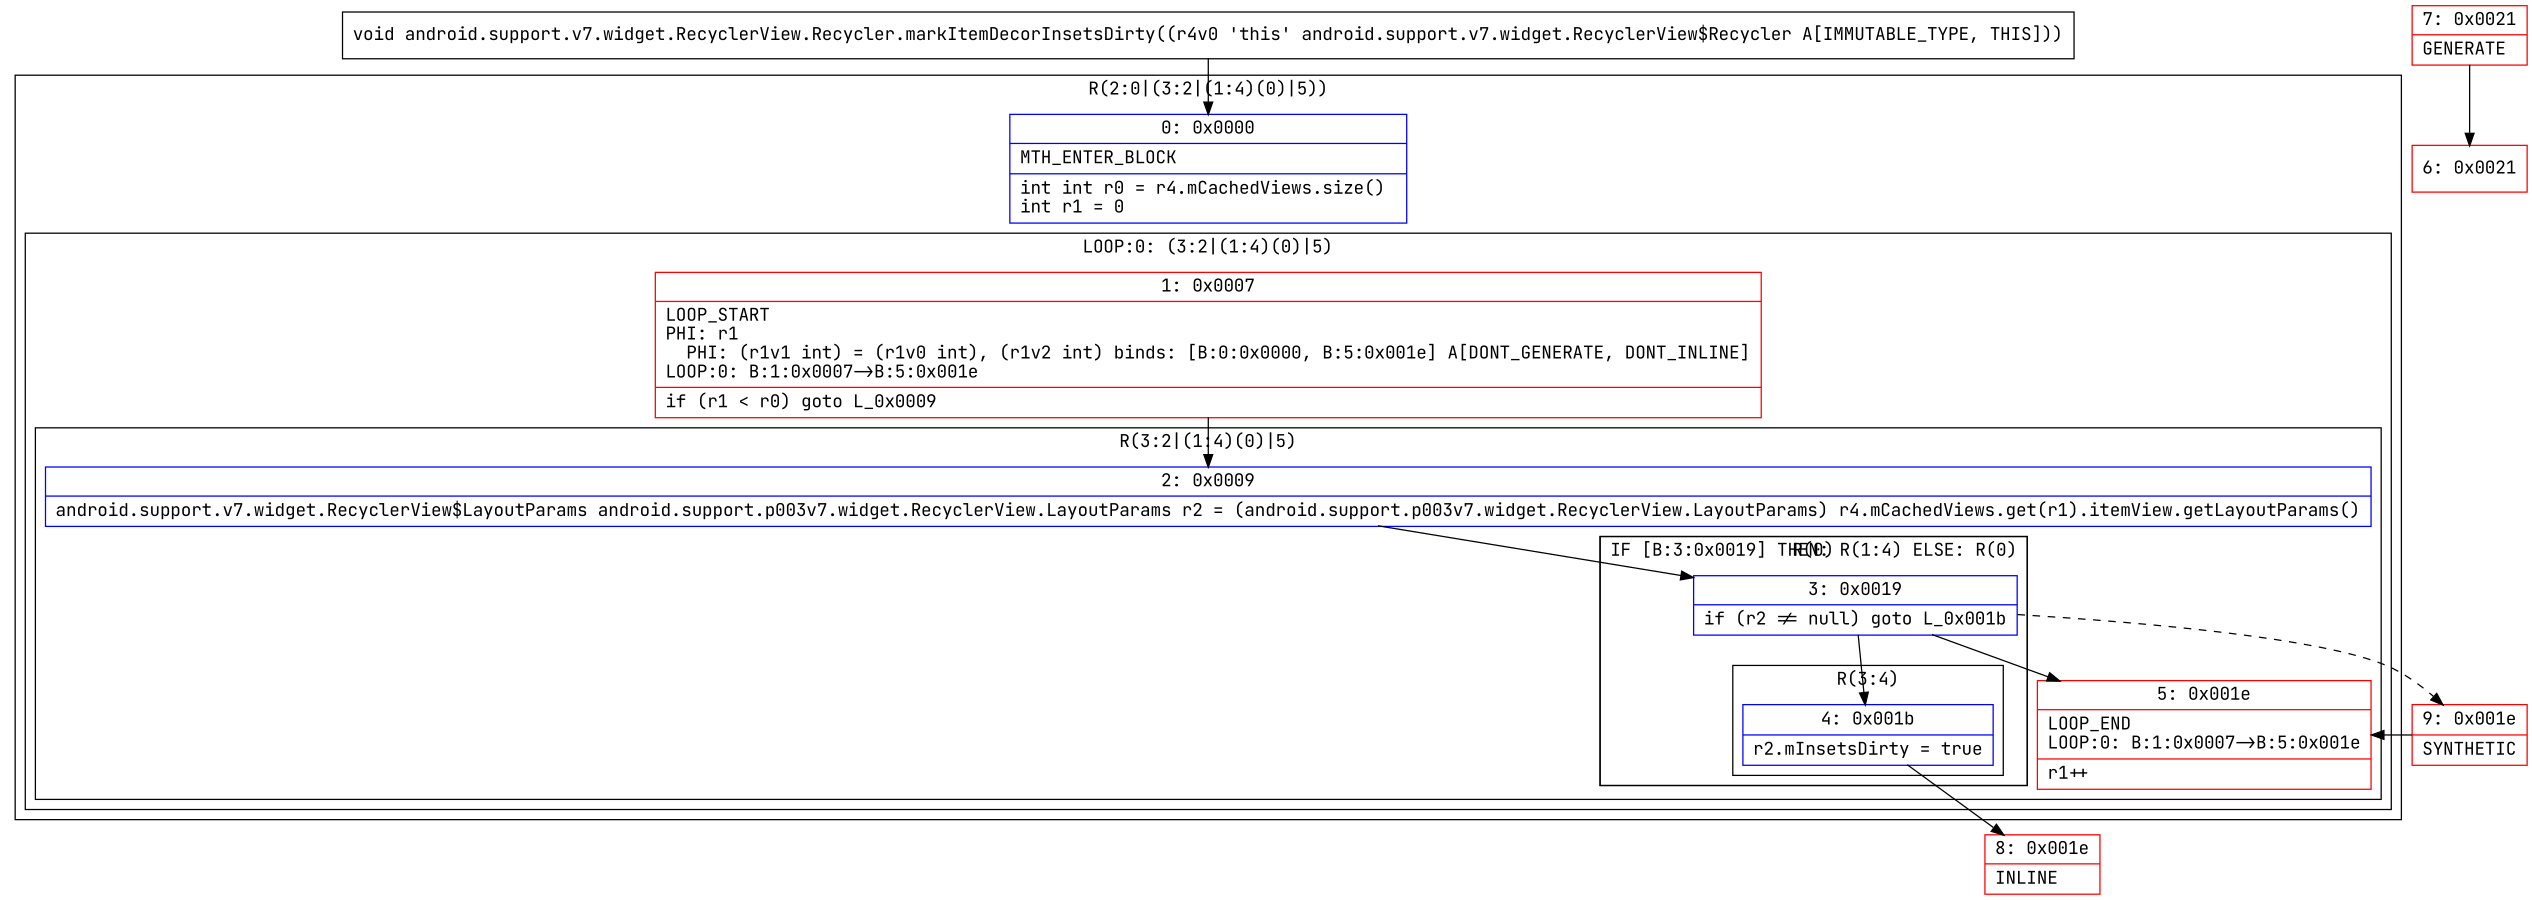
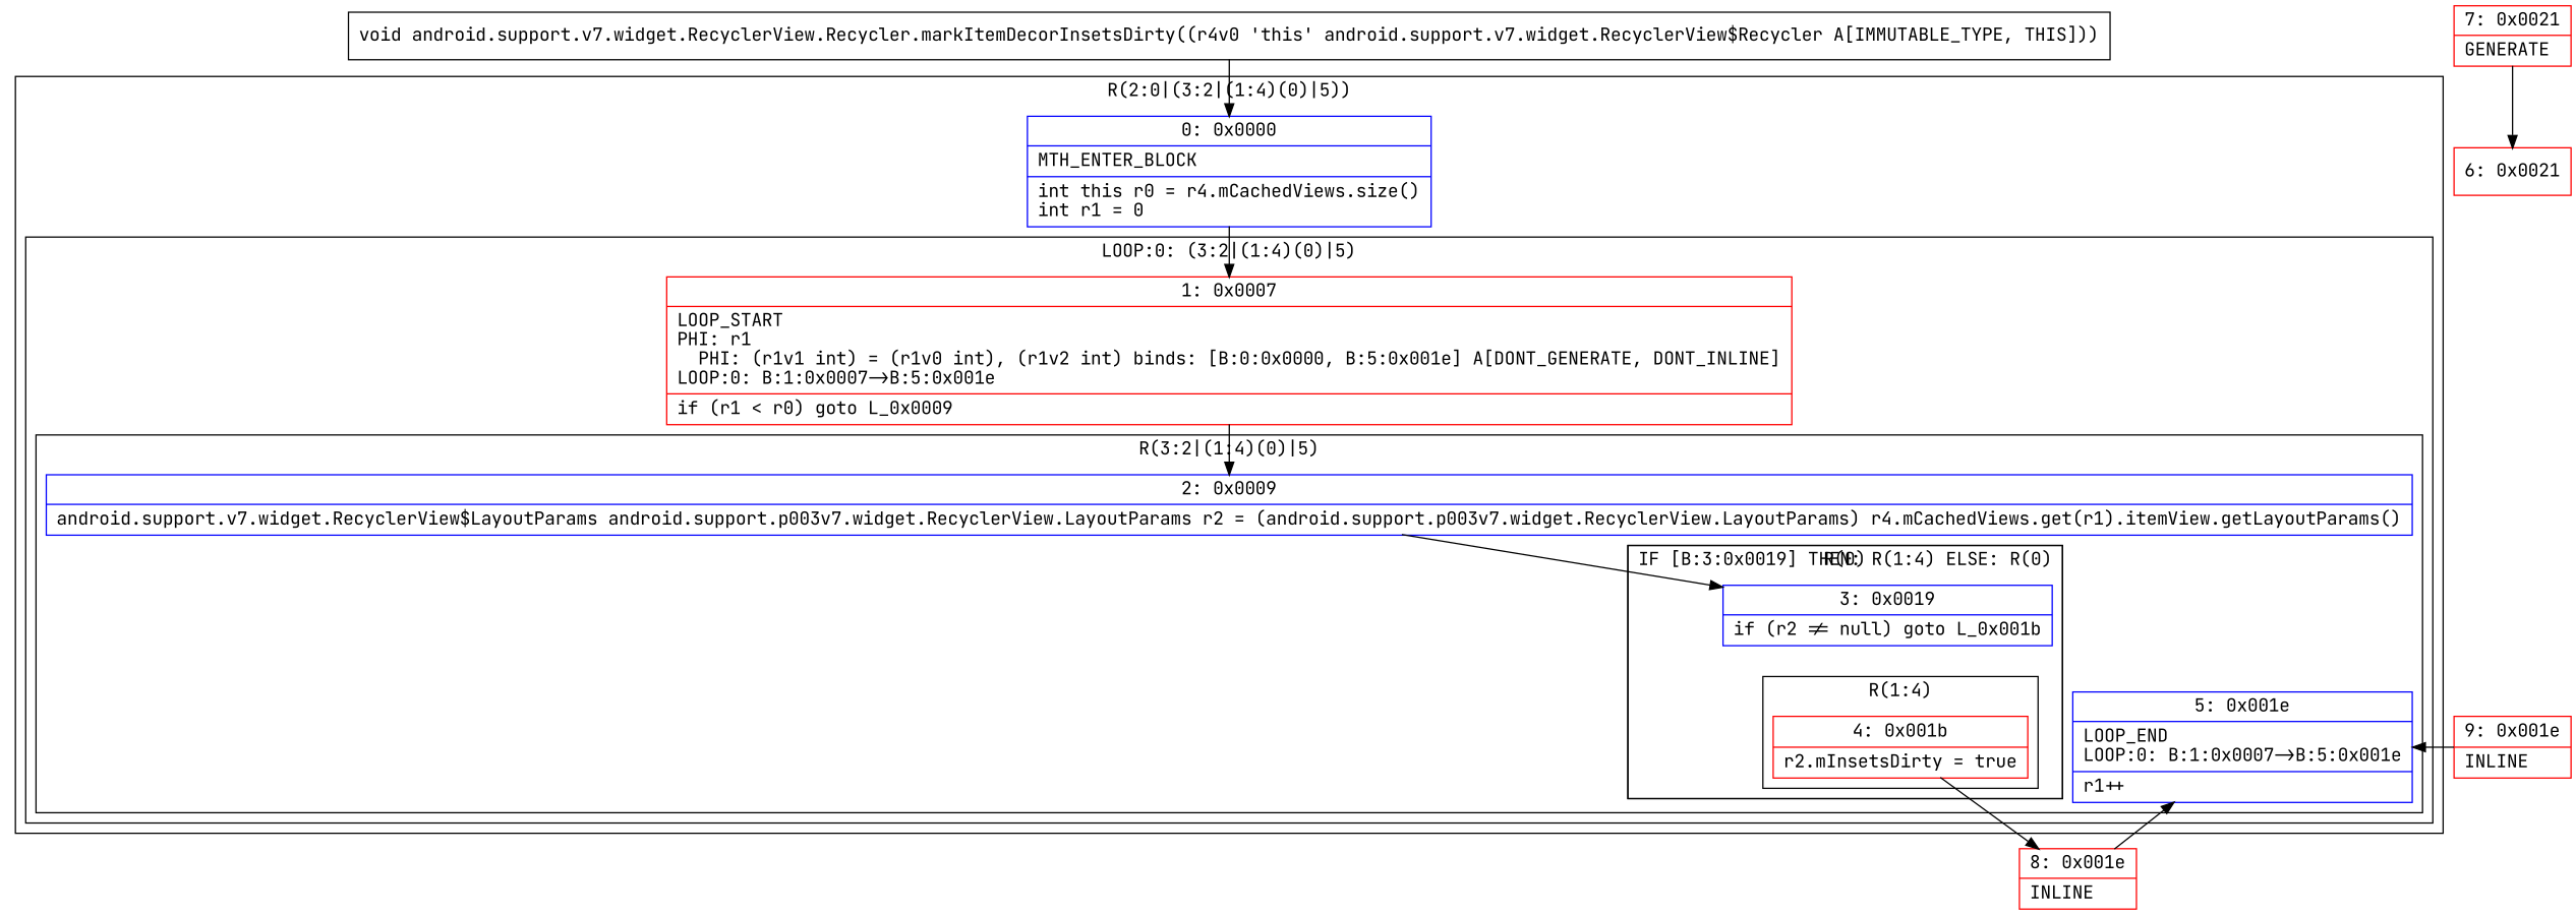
  digraph {
    fontname="JetBrains Mono"
    node [color=blue fontname="JetBrains Mono" shape=record]
    edge [fontname="JetBrains Mono"]
-   n1 [label="{4\:\ 0x001b|r2.mInsetsDirty = true\l}"]
+   n1 [color=red label="{4\:\ 0x001b|r2.mInsetsDirty = true\l}"]
    n2 [label="{3\:\ 0x0019|if (r2 != null) goto L_0x001b\l}"]
    n3 [label="{2\:\ 0x0009|android.support.v7.widget.RecyclerView$LayoutParams android.support.p003v7.widget.RecyclerView.LayoutParams r2 = (android.support.p003v7.widget.RecyclerView.LayoutParams) r4.mCachedViews.get(r1).itemView.getLayoutParams()\l}"]
-   n4 [color=red label="{5\:\ 0x001e|LOOP_END\lLOOP:0: B:1:0x0007\-\>B:5:0x001e\l|r1++\l}"]
+   n4 [label="{5\:\ 0x001e|LOOP_END\lLOOP:0: B:1:0x0007\-\>B:5:0x001e\l|r1++\l}"]
    n5 [color=red label="{1\:\ 0x0007|LOOP_START\lPHI: r1 \l  PHI: (r1v1 int) = (r1v0 int), (r1v2 int) binds: [B:0:0x0000, B:5:0x001e] A[DONT_GENERATE, DONT_INLINE]\lLOOP:0: B:1:0x0007\-\>B:5:0x001e\l|if (r1 \< r0) goto L_0x0009\l}"]
-   n6 [label="{0\:\ 0x0000|MTH_ENTER_BLOCK\l|int int r0 = r4.mCachedViews.size()\lint r1 = 0\l}"]
+   n6 [label="{0\:\ 0x0000|MTH_ENTER_BLOCK\l|int this r0 = r4.mCachedViews.size()\lint r1 = 0\l}"]
    n7 [color=red label="{8\:\ 0x001e|INLINE\l}"]
-   n8 [color=red label="{9\:\ 0x001e|SYNTHETIC\l}"]
+   n8 [color=red label="{9\:\ 0x001e|INLINE\l}"]
    n9 [color=red label="{7\:\ 0x0021|GENERATE\l}"]
    n10 [color=red label="{6\:\ 0x0021}"]
    n11 [label="{void android.support.v7.widget.RecyclerView.Recycler.markItemDecorInsetsDirty((r4v0 'this' android.support.v7.widget.RecyclerView$Recycler A[IMMUTABLE_TYPE, THIS])) }" color=""]
    subgraph cluster_1 {
      label="R(2:0|(3:2|(1:4)(0)|5))"
      n6
      subgraph cluster_2 {
        label="LOOP:0: (3:2|(1:4)(0)|5)"
        n5
        subgraph cluster_3 {
          label="R(3:2|(1:4)(0)|5)"
          n3
          n4
          subgraph cluster_4 {
            label="IF [B:3:0x0019] THEN: R(1:4) ELSE: R(0)"
            n2
            subgraph cluster_5 {
-             label="R(3:4)"
+             label="R(1:4)"
              n1
            }
            subgraph cluster_6 {
              label="R(0)"
            }
          }
        }
      }
    }
    n1 -> n7
-   n2 -> n1
-   n2 -> n8 [style=dashed]
    n3 -> n2
    n5 -> n3
-   n2 -> n4
+   n6 -> n5
+   n7 -> n4
    n8 -> n4
    n9 -> n10
    n11 -> n6
  }
